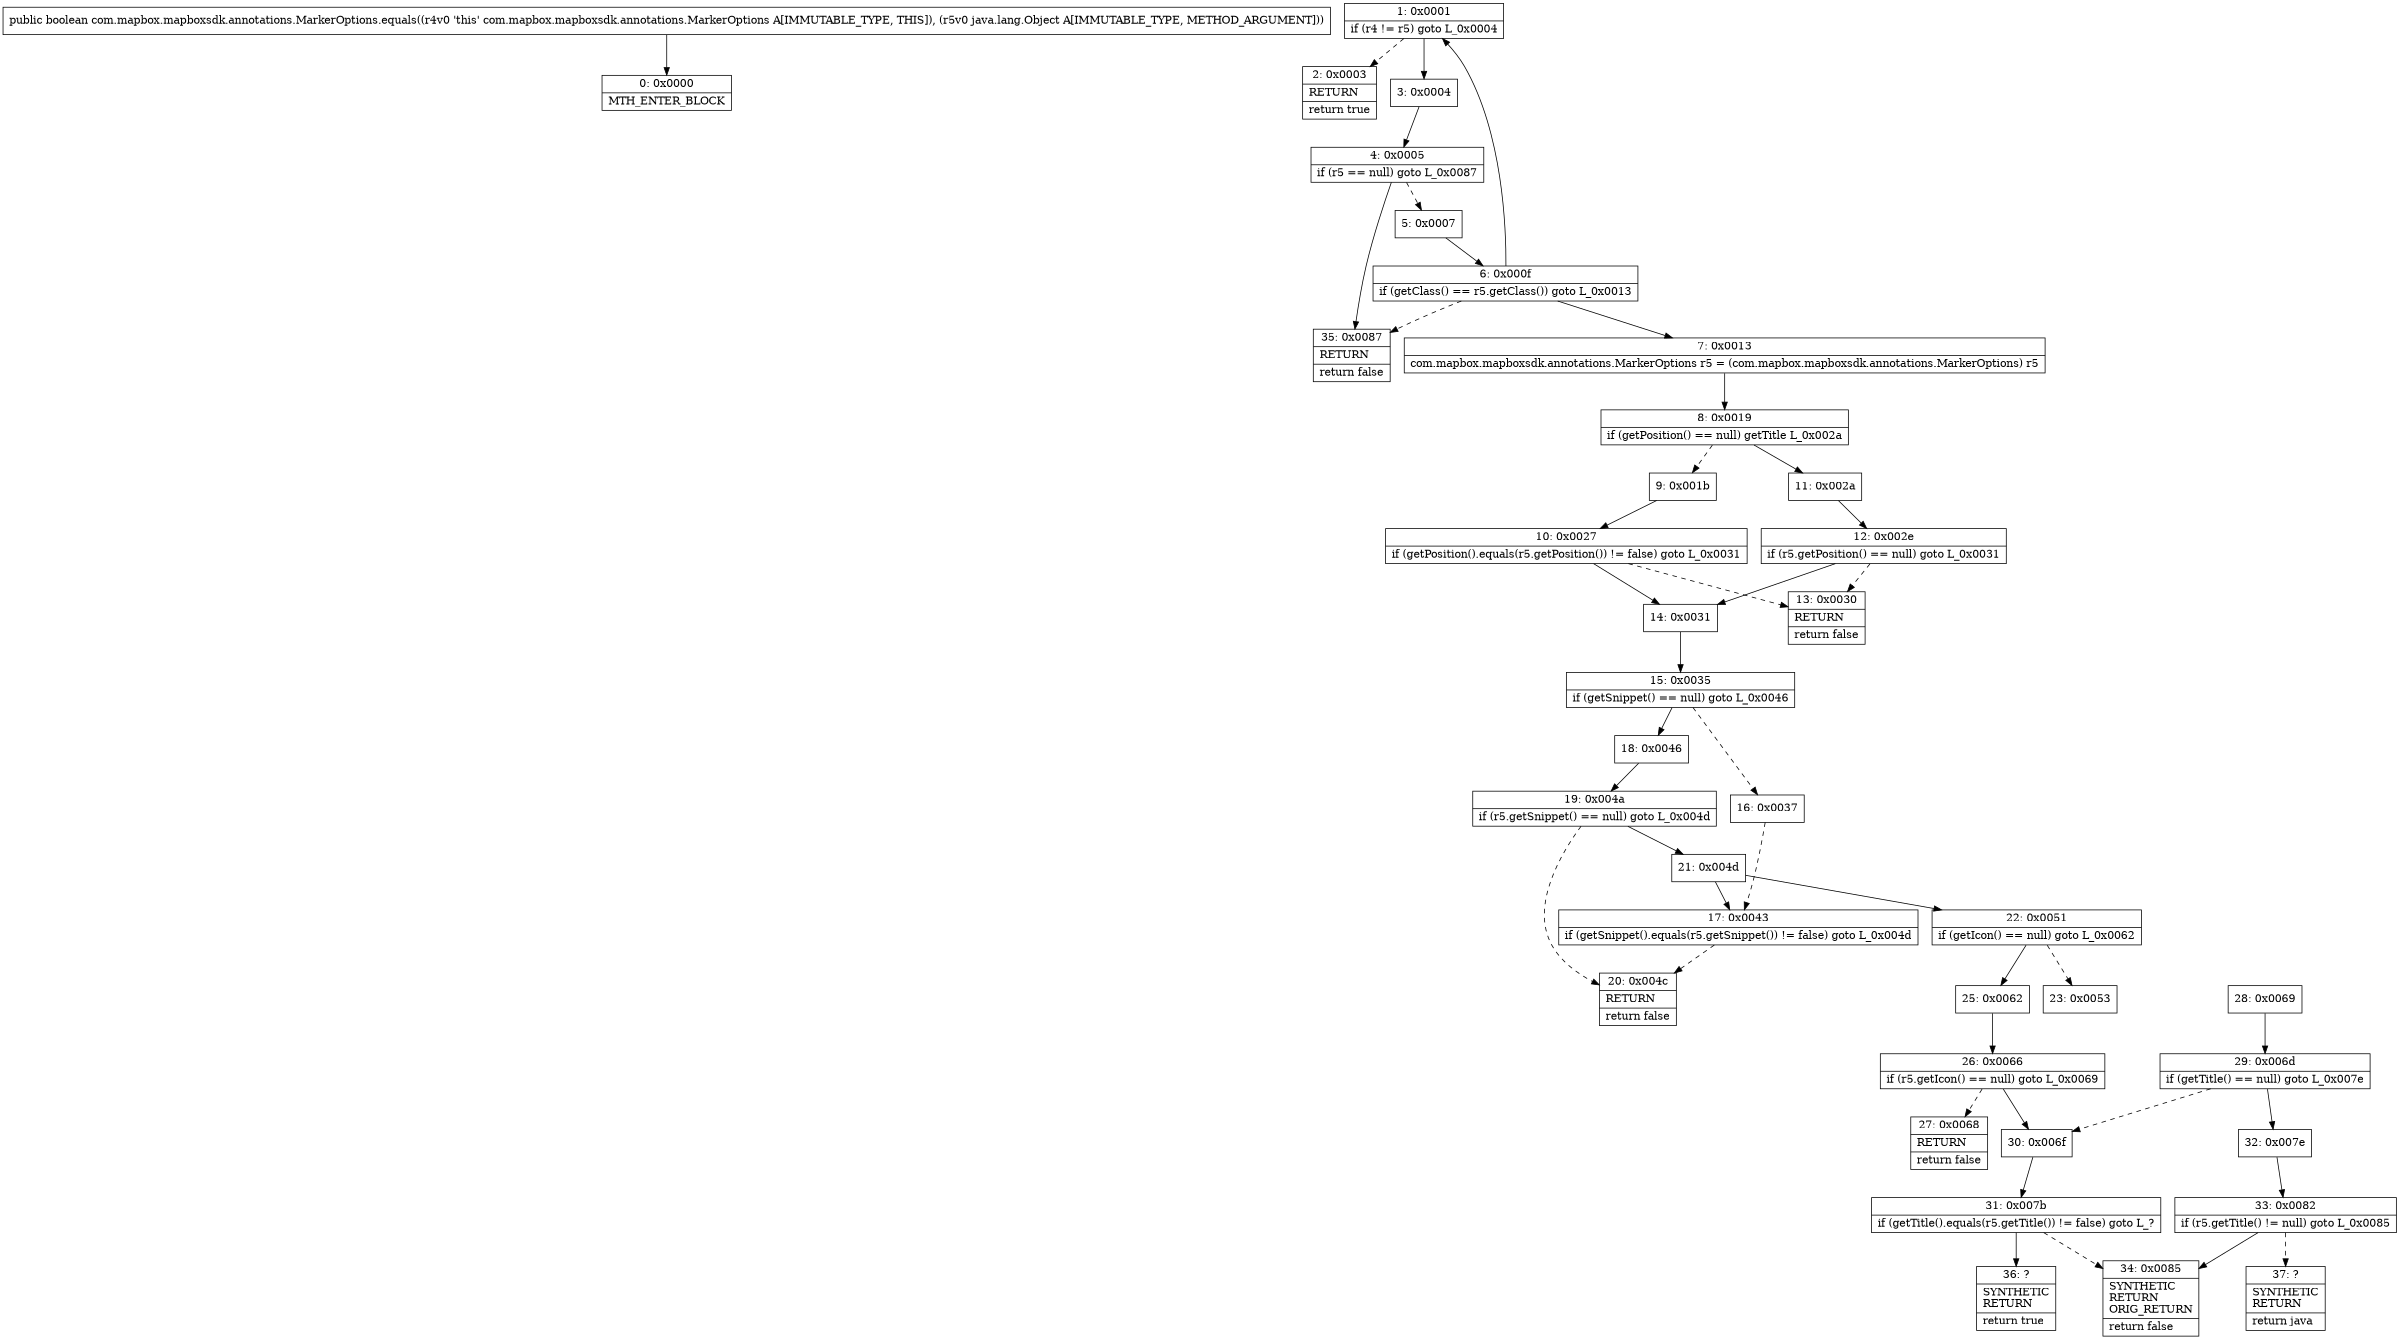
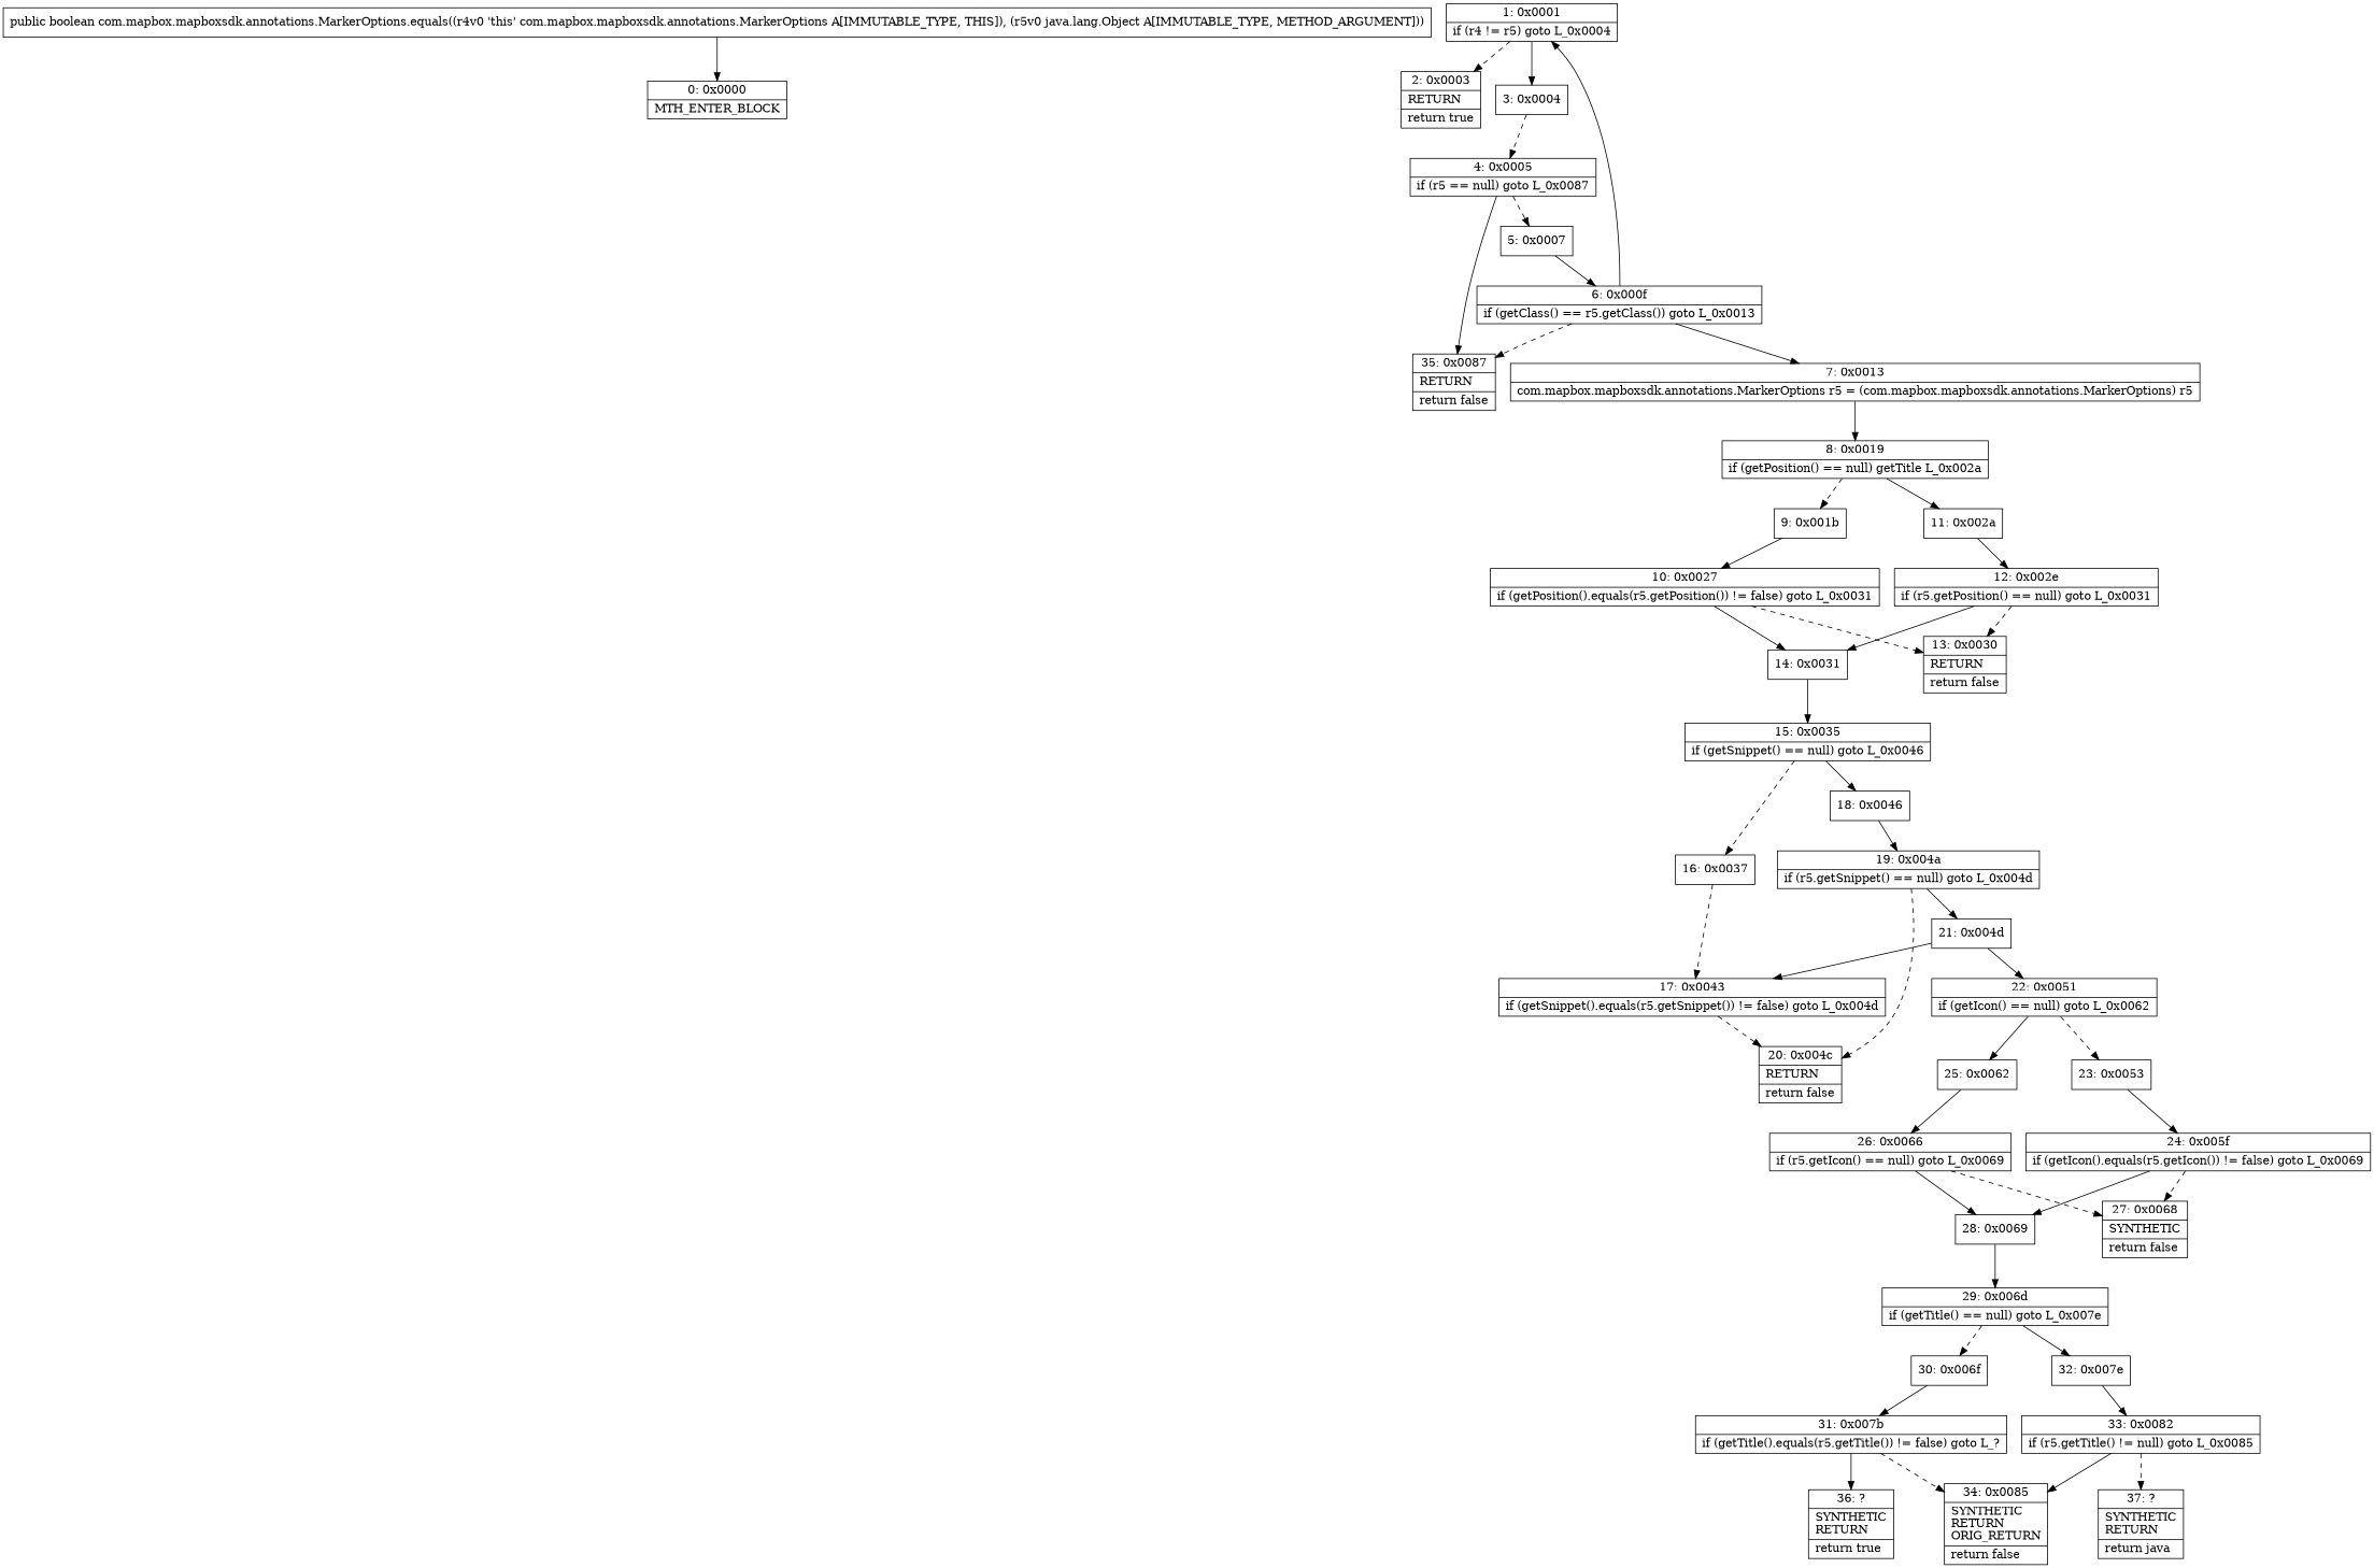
  digraph {
    fontname="DejaVu Serif"
    node [fontname="DejaVu Serif" shape=record]
    edge [fontname="DejaVu Serif"]
    n1 [label="{0\:\ 0x0000|MTH_ENTER_BLOCK\l}"]
    n2 [label="{1\:\ 0x0001|if (r4 != r5) goto L_0x0004\l}"]
    n3 [label="{2\:\ 0x0003|RETURN\l|return true\l}"]
    n4 [label="{3\:\ 0x0004}"]
    n5 [label="{4\:\ 0x0005|if (r5 == null) goto L_0x0087\l}"]
    n6 [label="{5\:\ 0x0007}"]
    n7 [label="{35\:\ 0x0087|RETURN\l|return false\l}"]
    n8 [label="{6\:\ 0x000f|if (getClass() == r5.getClass()) goto L_0x0013\l}"]
    n9 [label="{7\:\ 0x0013|com.mapbox.mapboxsdk.annotations.MarkerOptions r5 = (com.mapbox.mapboxsdk.annotations.MarkerOptions) r5\l}"]
    n10 [label="{8\:\ 0x0019|if (getPosition() == null) getTitle L_0x002a\l}"]
    n11 [label="{9\:\ 0x001b}"]
    n12 [label="{11\:\ 0x002a}"]
    n13 [label="{10\:\ 0x0027|if (getPosition().equals(r5.getPosition()) != false) goto L_0x0031\l}"]
    n14 [label="{12\:\ 0x002e|if (r5.getPosition() == null) goto L_0x0031\l}"]
    n15 [label="{13\:\ 0x0030|RETURN\l|return false\l}"]
    n16 [label="{14\:\ 0x0031}"]
    n17 [label="{15\:\ 0x0035|if (getSnippet() == null) goto L_0x0046\l}"]
    n18 [label="{16\:\ 0x0037}"]
    n19 [label="{18\:\ 0x0046}"]
    n20 [label="{17\:\ 0x0043|if (getSnippet().equals(r5.getSnippet()) != false) goto L_0x004d\l}"]
    n21 [label="{19\:\ 0x004a|if (r5.getSnippet() == null) goto L_0x004d\l}"]
    n22 [label="{20\:\ 0x004c|RETURN\l|return false\l}"]
    n23 [label="{21\:\ 0x004d}"]
    n24 [label="{22\:\ 0x0051|if (getIcon() == null) goto L_0x0062\l}"]
    n25 [label="{23\:\ 0x0053}"]
    n26 [label="{25\:\ 0x0062}"]
+   n27 [label="{24\:\ 0x005f|if (getIcon().equals(r5.getIcon()) != false) goto L_0x0069\l}"]
    n28 [label="{26\:\ 0x0066|if (r5.getIcon() == null) goto L_0x0069\l}"]
-   n29 [label="{27\:\ 0x0068|RETURN\l|return false\l}"]
+   n29 [label="{27\:\ 0x0068|SYNTHETIC\l|return false\l}"]
    n30 [label="{28\:\ 0x0069}"]
    n31 [label="{29\:\ 0x006d|if (getTitle() == null) goto L_0x007e\l}"]
    n32 [label="{30\:\ 0x006f}"]
    n33 [label="{32\:\ 0x007e}"]
    n34 [label="{31\:\ 0x007b|if (getTitle().equals(r5.getTitle()) != false) goto L_?\l}"]
    n35 [label="{33\:\ 0x0082|if (r5.getTitle() != null) goto L_0x0085\l}"]
    n36 [label="{34\:\ 0x0085|SYNTHETIC\lRETURN\lORIG_RETURN\l|return false\l}"]
    n37 [label="{36\:\ ?|SYNTHETIC\lRETURN\l|return true\l}"]
    n38 [label="{37\:\ ?|SYNTHETIC\lRETURN\l|return java\l}"]
    n39 [label="{public boolean com.mapbox.mapboxsdk.annotations.MarkerOptions.equals((r4v0 'this' com.mapbox.mapboxsdk.annotations.MarkerOptions A[IMMUTABLE_TYPE, THIS]), (r5v0 java.lang.Object A[IMMUTABLE_TYPE, METHOD_ARGUMENT])) }"]
    n2 -> n3 [style=dashed]
    n2 -> n4
-   n4 -> n5
+   n4 -> n5 [style=dashed]
    n5 -> n6 [style=dashed]
    n5 -> n7
    n6 -> n8
    n8 -> n2
    n8 -> n7 [style=dashed]
    n8 -> n9
    n9 -> n10
    n10 -> n11 [style=dashed]
    n10 -> n12
    n11 -> n13
    n12 -> n14
    n13 -> n15 [style=dashed]
    n13 -> n16
    n14 -> n15 [style=dashed]
    n14 -> n16
    n16 -> n17
    n17 -> n18 [style=dashed]
    n17 -> n19
    n18 -> n20 [style=dashed]
    n19 -> n21
    n20 -> n22 [style=dashed]
    n21 -> n22 [style=dashed]
    n21 -> n23
    n23 -> n20
    n23 -> n24
    n24 -> n25 [style=dashed]
    n24 -> n26
+   n25 -> n27
    n26 -> n28
+   n27 -> n29 [style=dashed]
+   n27 -> n30
    n28 -> n29 [style=dashed]
-   n28 -> n32
+   n28 -> n30
    n30 -> n31
    n31 -> n32 [style=dashed]
    n31 -> n33
    n32 -> n34
    n33 -> n35
    n34 -> n36 [style=dashed]
    n34 -> n37
    n35 -> n36
    n35 -> n38 [style=dashed]
    n39 -> n1
  }
